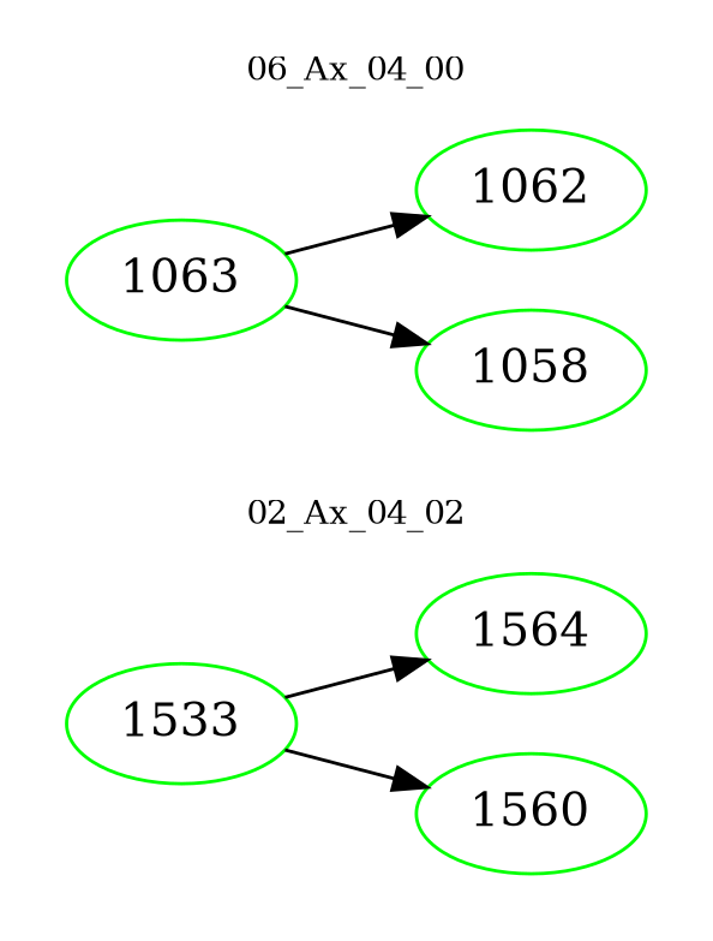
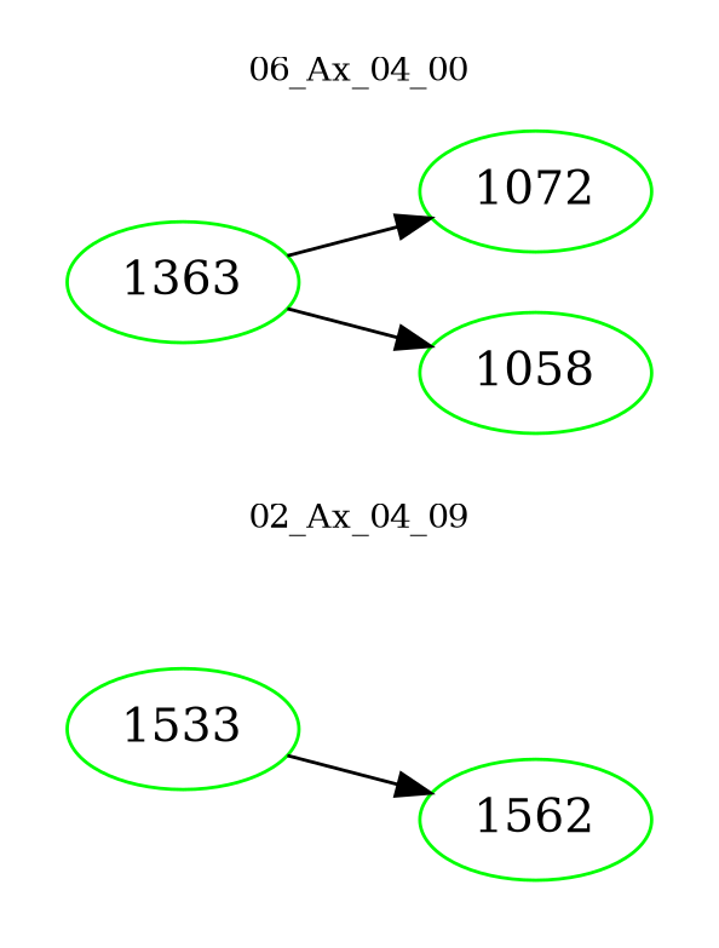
  digraph {
    rankdir=LR
    node [color=green]
    edge [color=black]
    n1 [label=1533]
-   n2 [label=1560]
-   n3 [label=1564]
-   n4 [label=1063]
+   n2 [label=1562]
+   n4 [label=1363]
    n5 [label=1058]
-   n6 [label=1062]
+   n6 [label=1072]
    subgraph cluster_1 {
      color=white
      fontsize=10
-     label="02_Ax_04_02"
+     label="02_Ax_04_09"
      n1
      n2
-     n3
    }
    subgraph cluster_2 {
      color=white
      fontsize=10
      label="06_Ax_04_00"
      n4
      n5
      n6
    }
    n1 -> n2
-   n1 -> n3
    n4 -> n5
    n4 -> n6
  }
